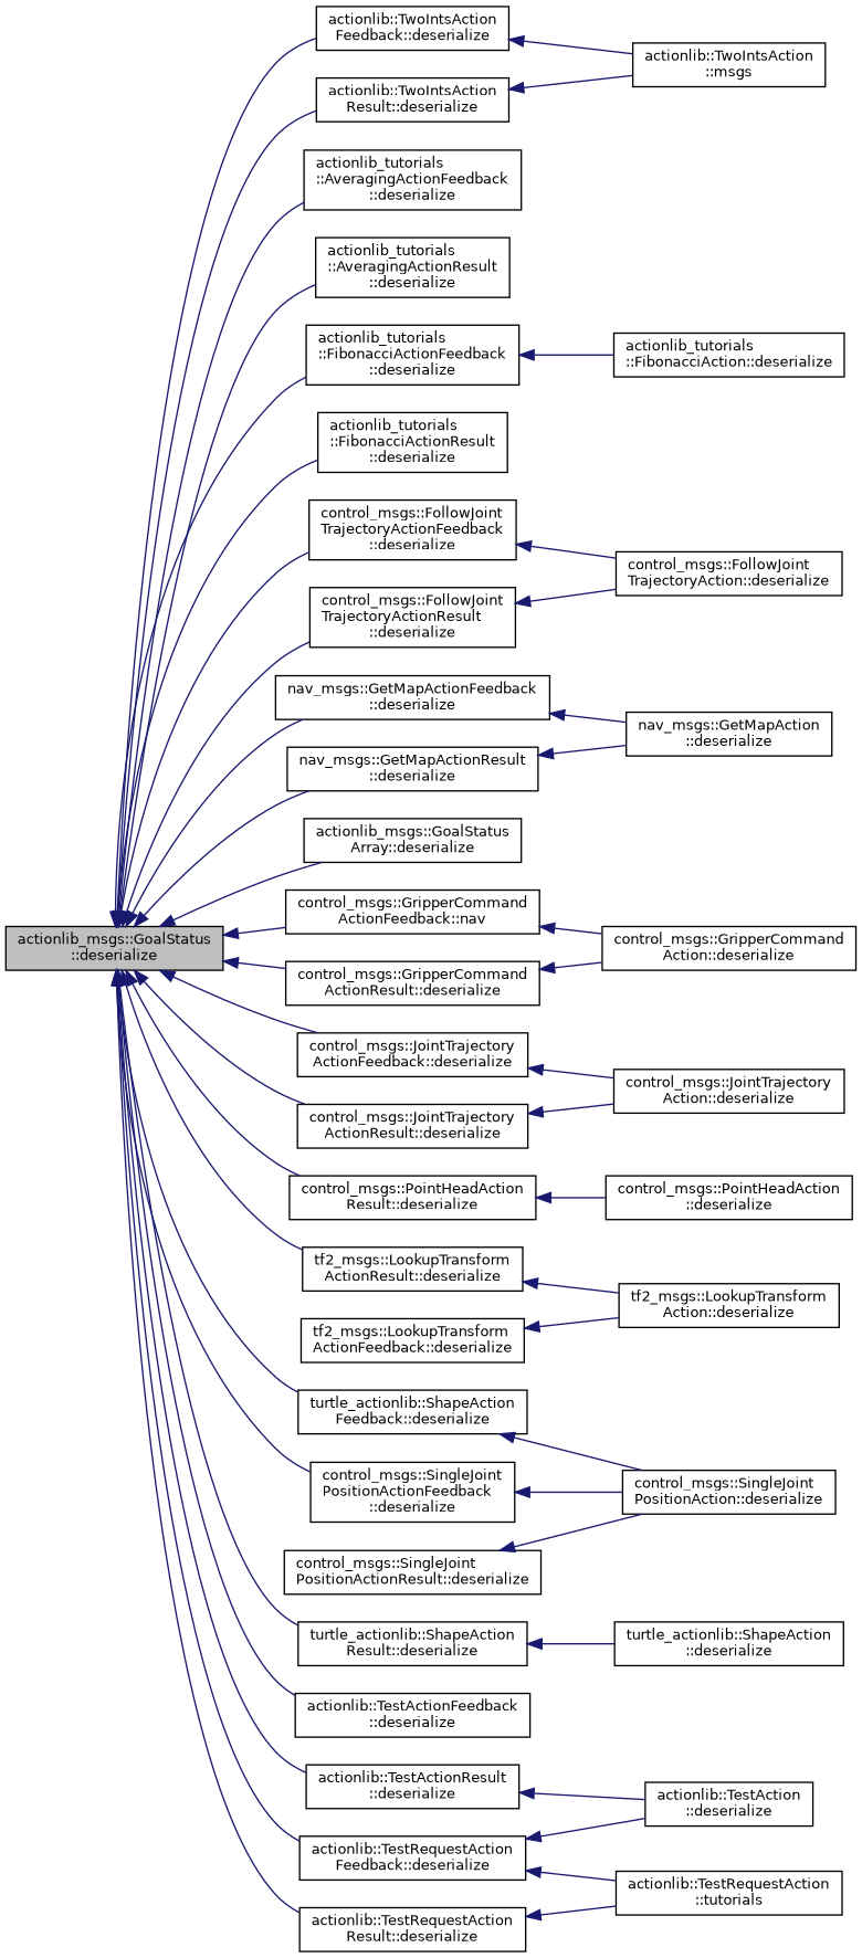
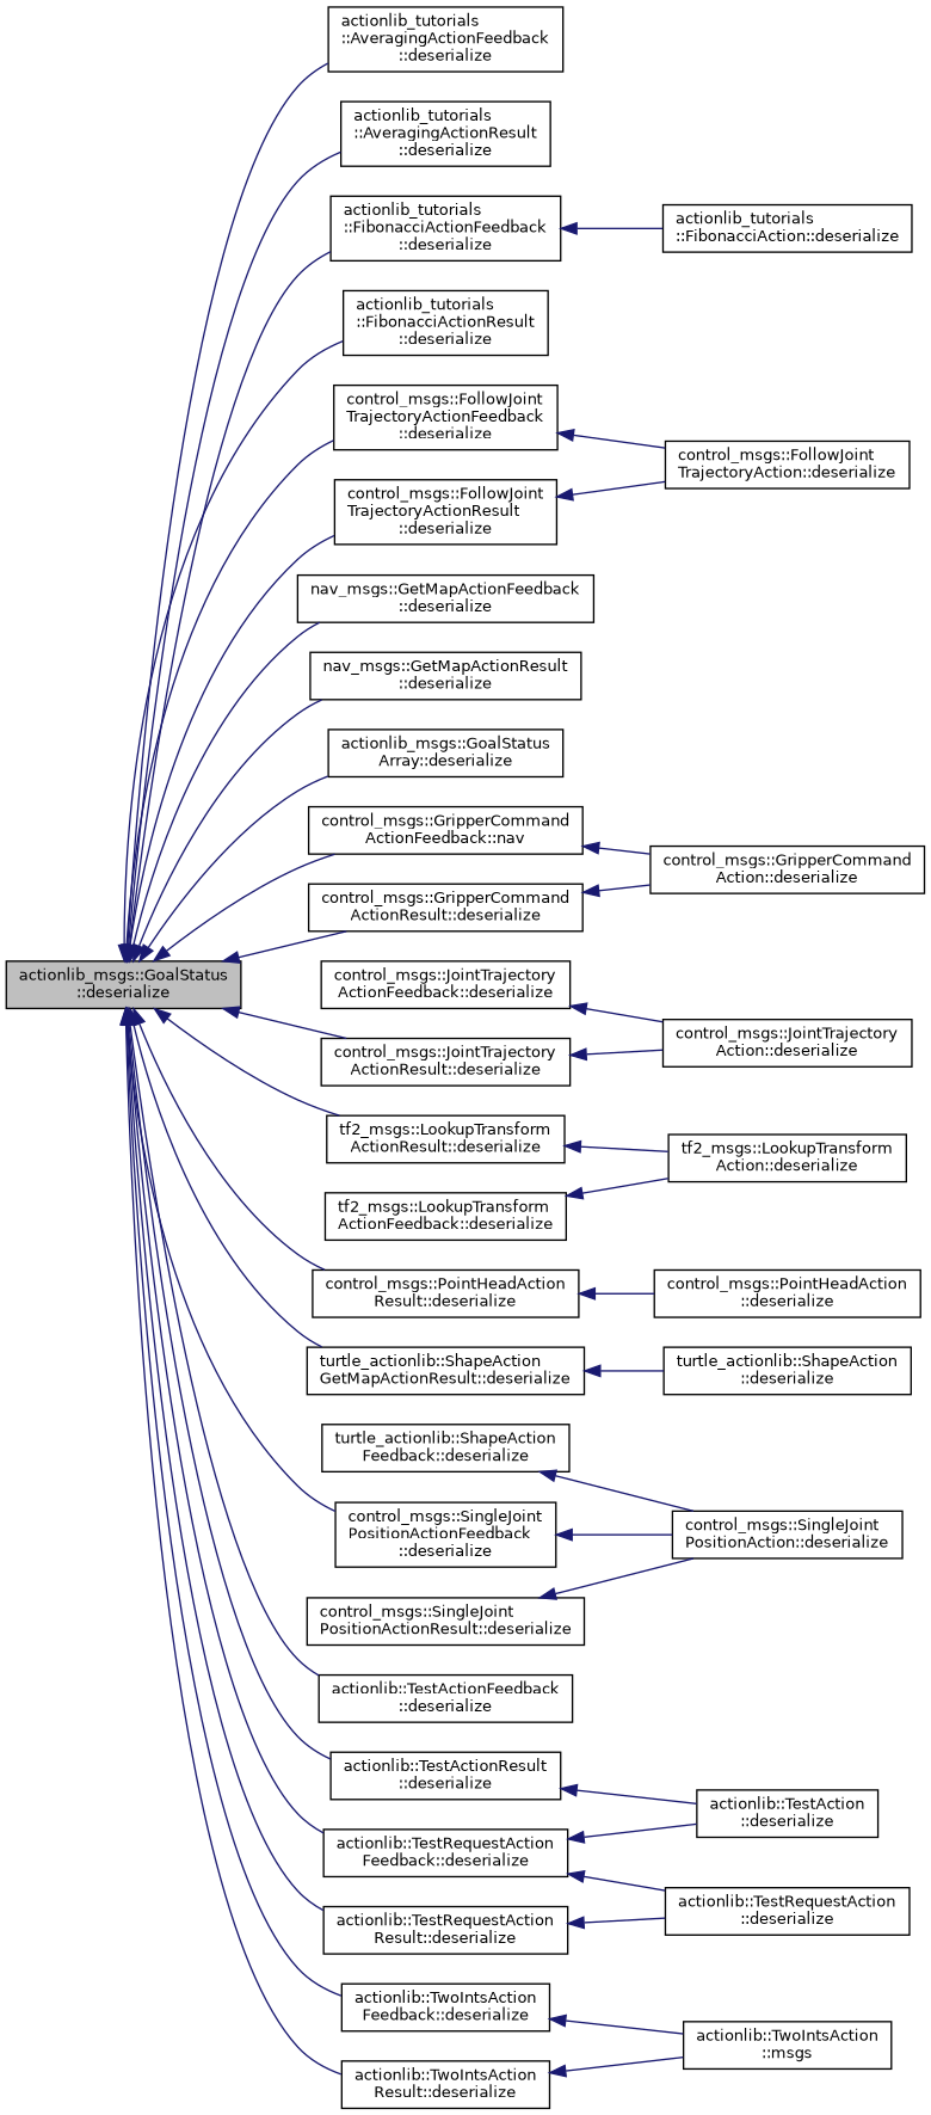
  digraph {
    rankdir=LR
    node [color=black fillcolor=white fontname=Helvetica fontsize=10 shape=record style=filled]
    edge [color=midnightblue dir=back fontname=Helvetica fontsize=10 labelfontname=Helvetica labelfontsize=10 style=solid]
    n1 [fillcolor=grey75 fontcolor=black height=0.2 label="actionlib_msgs::GoalStatus\l::deserialize" width=0.4]
    n2 [height=0.2 label="actionlib_tutorials\l::AveragingActionFeedback\l::deserialize" width=0.4]
    n3 [height=0.2 label="actionlib_tutorials\l::AveragingActionResult\l::deserialize" width=0.4]
    n4 [height=0.2 label="actionlib_tutorials\l::FibonacciActionFeedback\l::deserialize" width=0.4]
    n5 [height=0.2 label="actionlib_tutorials\l::FibonacciActionResult\l::deserialize" width=0.4]
    n6 [height=0.2 label="control_msgs::FollowJoint\lTrajectoryActionFeedback\l::deserialize" width=0.4]
    n7 [height=0.2 label="control_msgs::FollowJoint\lTrajectoryActionResult\l::deserialize" width=0.4]
    n8 [height=0.2 label="nav_msgs::GetMapActionFeedback\l::deserialize" width=0.4]
    n9 [height=0.2 label="nav_msgs::GetMapActionResult\l::deserialize" width=0.4]
    n10 [height=0.2 label="actionlib_msgs::GoalStatus\lArray::deserialize" width=0.4]
    n11 [height=0.2 label="control_msgs::GripperCommand\lActionFeedback::nav" width=0.4]
    n12 [height=0.2 label="control_msgs::GripperCommand\lActionResult::deserialize" width=0.4]
    n13 [height=0.2 label="control_msgs::JointTrajectory\lActionFeedback::deserialize" width=0.4]
    n14 [height=0.2 label="control_msgs::JointTrajectory\lActionResult::deserialize" width=0.4]
    n15 [height=0.2 label="tf2_msgs::LookupTransform\lActionResult::deserialize" width=0.4]
    n16 [height=0.2 label="control_msgs::PointHeadAction\lResult::deserialize" width=0.4]
    n17 [height=0.2 label="turtle_actionlib::ShapeAction\lFeedback::deserialize" width=0.4]
-   n18 [height=0.2 label="turtle_actionlib::ShapeAction\lResult::deserialize" width=0.4]
+   n18 [height=0.2 label="turtle_actionlib::ShapeAction\lGetMapActionResult::deserialize" width=0.4]
    n19 [height=0.2 label="control_msgs::SingleJoint\lPositionActionFeedback\l::deserialize" width=0.4]
    n20 [height=0.2 label="actionlib::TestActionFeedback\l::deserialize" width=0.4]
    n21 [height=0.2 label="actionlib::TestActionResult\l::deserialize" width=0.4]
    n22 [height=0.2 label="actionlib::TestRequestAction\lFeedback::deserialize" width=0.4]
    n23 [height=0.2 label="actionlib::TestRequestAction\lResult::deserialize" width=0.4]
    n24 [height=0.2 label="actionlib::TwoIntsAction\lFeedback::deserialize" width=0.4]
    n25 [height=0.2 label="actionlib::TwoIntsAction\lResult::deserialize" width=0.4]
    n26 [height=0.2 label="actionlib_tutorials\l::FibonacciAction::deserialize" width=0.4]
    n27 [height=0.2 label="control_msgs::FollowJoint\lTrajectoryAction::deserialize" width=0.4]
-   n28 [height=0.2 label="nav_msgs::GetMapAction\l::deserialize" width=0.4]
    n29 [height=0.2 label="control_msgs::GripperCommand\lAction::deserialize" width=0.4]
    n30 [height=0.2 label="control_msgs::JointTrajectory\lAction::deserialize" width=0.4]
    n31 [height=0.2 label="tf2_msgs::LookupTransform\lActionFeedback::deserialize" width=0.4]
    n32 [height=0.2 label="tf2_msgs::LookupTransform\lAction::deserialize" width=0.4]
    n33 [height=0.2 label="control_msgs::PointHeadAction\l::deserialize" width=0.4]
    n34 [height=0.2 label="control_msgs::SingleJoint\lPositionAction::deserialize" width=0.4]
    n35 [height=0.2 label="turtle_actionlib::ShapeAction\l::deserialize" width=0.4]
    n36 [height=0.2 label="control_msgs::SingleJoint\lPositionActionResult::deserialize" width=0.4]
    n37 [height=0.2 label="actionlib::TestAction\l::deserialize" width=0.4]
-   n38 [height=0.2 label="actionlib::TestRequestAction\l::tutorials" width=0.4]
+   n38 [height=0.2 label="actionlib::TestRequestAction\l::deserialize" width=0.4]
    n39 [height=0.2 label="actionlib::TwoIntsAction\l::msgs" width=0.4]
    n1 -> n2
    n1 -> n3
    n1 -> n4
    n1 -> n5
    n1 -> n6
    n1 -> n7
    n1 -> n8
    n1 -> n9
    n1 -> n10
    n1 -> n11
    n1 -> n12
-   n1 -> n13
    n1 -> n14
    n1 -> n15
    n1 -> n16
-   n1 -> n17
    n1 -> n18
    n1 -> n19
    n1 -> n20
    n1 -> n21
    n1 -> n22
    n1 -> n23
    n1 -> n24
    n1 -> n25
    n4 -> n26
    n6 -> n27
    n7 -> n27
-   n8 -> n28
-   n9 -> n28
    n11 -> n29
    n12 -> n29
    n13 -> n30
    n14 -> n30
    n15 -> n32
    n16 -> n33
    n17 -> n34
    n18 -> n35
    n19 -> n34
    n21 -> n37
    n22 -> n37
    n22 -> n38
    n23 -> n38
    n24 -> n39
    n25 -> n39
    n31 -> n32
    n36 -> n34
  }
